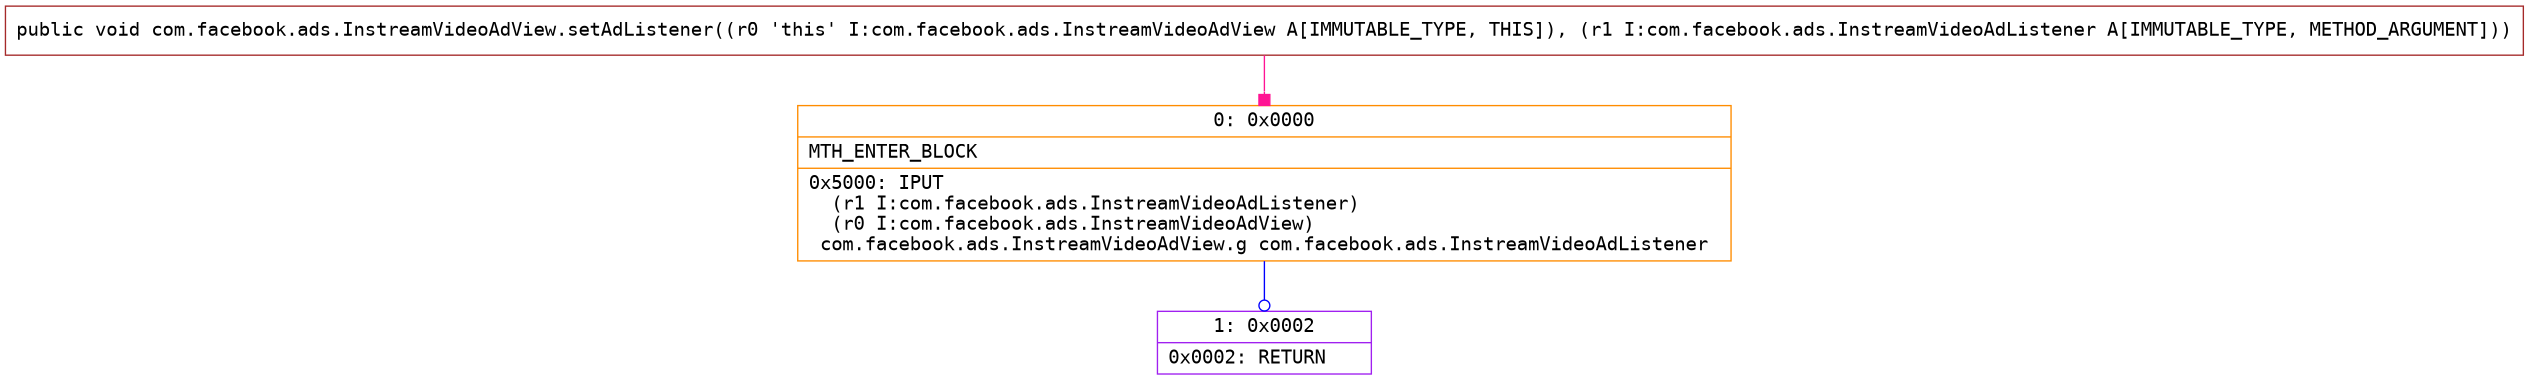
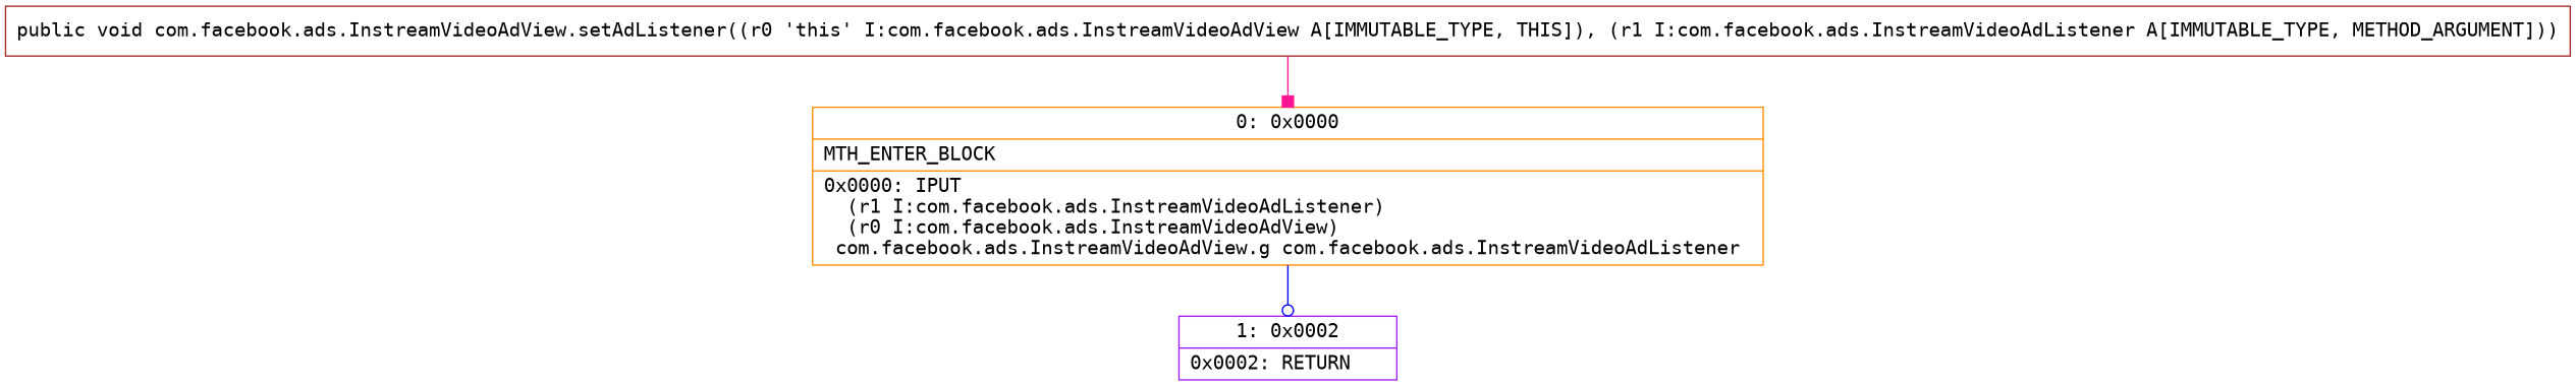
  digraph {
    fontname="DejaVu Sans Mono"
    node [shape=record fontname="DejaVu Sans Mono"]
    edge [fontname="DejaVu Sans Mono"]
-   n1 [label="{0\:\ 0x0000|MTH_ENTER_BLOCK\l|0x5000: IPUT  \l  (r1 I:com.facebook.ads.InstreamVideoAdListener)\l  (r0 I:com.facebook.ads.InstreamVideoAdView)\l com.facebook.ads.InstreamVideoAdView.g com.facebook.ads.InstreamVideoAdListener \l}" color=darkorange]
+   n1 [label="{0\:\ 0x0000|MTH_ENTER_BLOCK\l|0x0000: IPUT  \l  (r1 I:com.facebook.ads.InstreamVideoAdListener)\l  (r0 I:com.facebook.ads.InstreamVideoAdView)\l com.facebook.ads.InstreamVideoAdView.g com.facebook.ads.InstreamVideoAdListener \l}" color=darkorange]
    n2 [label="{1\:\ 0x0002|0x0002: RETURN   \l}" color=purple]
    n3 [label="{public void com.facebook.ads.InstreamVideoAdView.setAdListener((r0 'this' I:com.facebook.ads.InstreamVideoAdView A[IMMUTABLE_TYPE, THIS]), (r1 I:com.facebook.ads.InstreamVideoAdListener A[IMMUTABLE_TYPE, METHOD_ARGUMENT])) }" color=brown]
    n1 -> n2 [color=blue arrowhead=odot]
    n3 -> n1 [color=deeppink arrowhead=box]
  }
